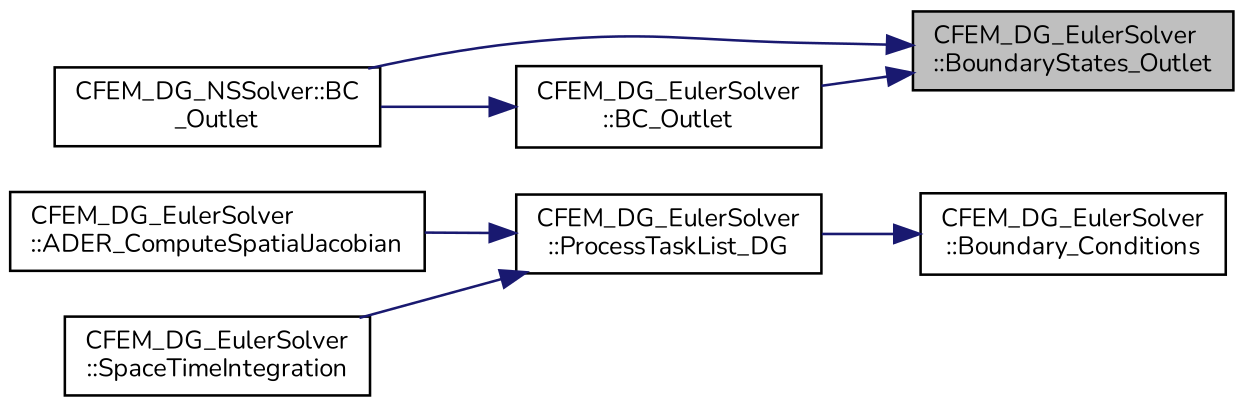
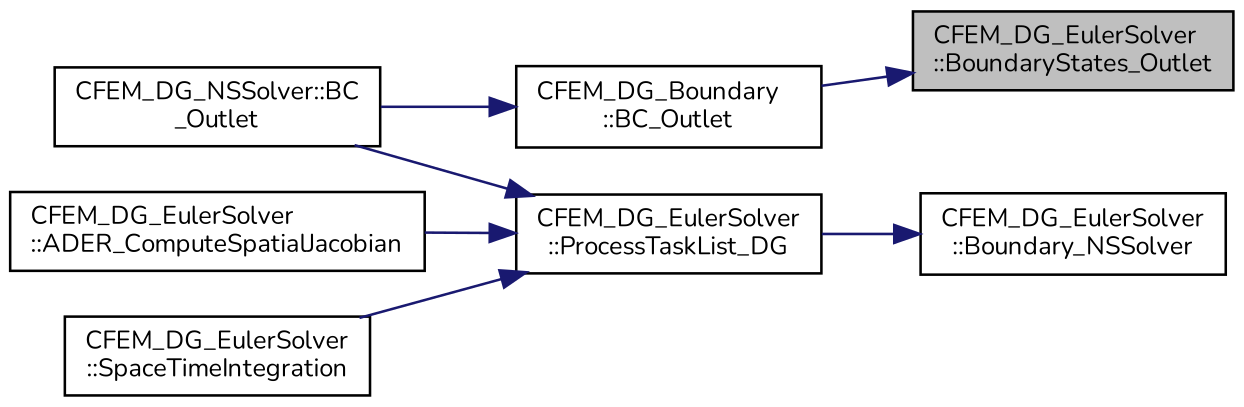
  digraph {
    fontname=Nunito
    rankdir=RL
    node [color=black fillcolor=white fontname=Nunito fontsize=10 shape=record style=filled]
    edge [color=midnightblue dir=back fontname=Nunito fontsize=10 labelfontname=Helvetica labelfontsize=10 style=solid]
    n1 [fillcolor=grey75 fontcolor=black height=0.2 label="CFEM_DG_EulerSolver\l::BoundaryStates_Outlet" width=0.4]
    n2 [height=0.2 label="CFEM_DG_NSSolver::BC\l_Outlet" width=0.4]
-   n3 [height=0.2 label="CFEM_DG_EulerSolver\l::BC_Outlet" width=0.4]
-   n4 [height=0.2 label="CFEM_DG_EulerSolver\l::Boundary_Conditions" width=0.4]
+   n3 [height=0.2 label="CFEM_DG_Boundary\l::BC_Outlet" width=0.4]
+   n4 [height=0.2 label="CFEM_DG_EulerSolver\l::Boundary_NSSolver" width=0.4]
    n5 [height=0.2 label="CFEM_DG_EulerSolver\l::ProcessTaskList_DG" width=0.4]
    n6 [height=0.2 label="CFEM_DG_EulerSolver\l::ADER_ComputeSpatialJacobian" width=0.4]
    n7 [height=0.2 label="CFEM_DG_EulerSolver\l::SpaceTimeIntegration" width=0.4]
-   n1 -> n2
+   n5 -> n2
    n1 -> n3
    n3 -> n2
    n4 -> n5
    n5 -> n6
    n5 -> n7
  }
